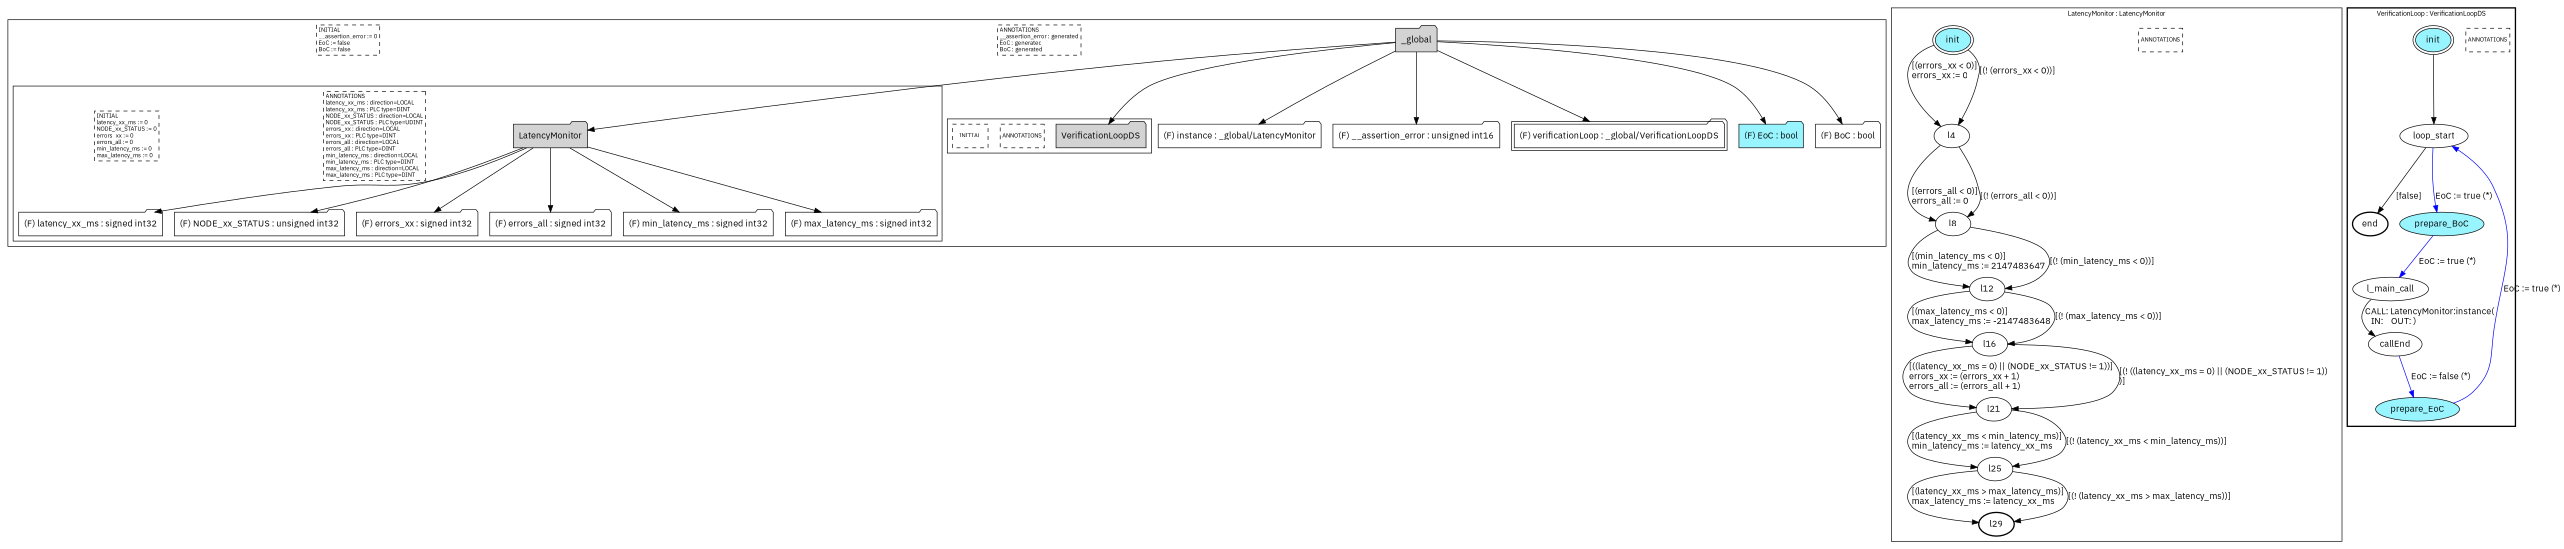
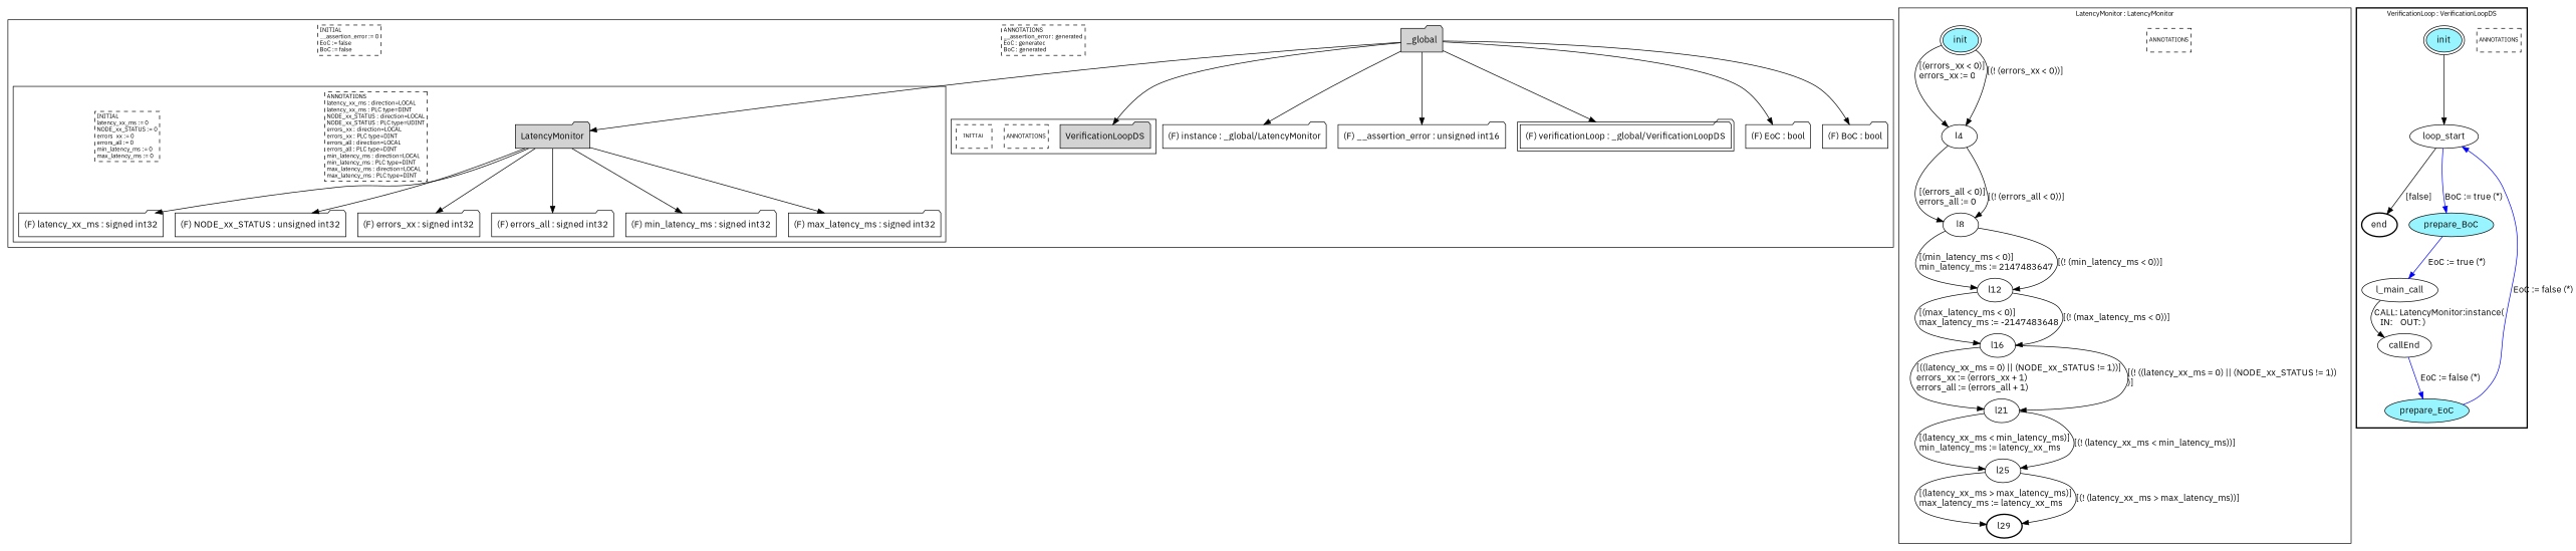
  digraph {
    fontname="IBM Plex Sans"
    node [fontname="IBM Plex Sans" shape=ellipse style=filled fillcolor=white]
    edge [fontname="IBM Plex Sans" color=black]
    n1 [label=LatencyMonitor shape=folder fillcolor=""]
    n2 [label="(F) latency_xx_ms : signed int32" shape=folder]
    n3 [label="(F) NODE_xx_STATUS : unsigned int32" shape=folder]
    n4 [label="(F) errors_xx : signed int32" shape=folder]
    n5 [label="(F) errors_all : signed int32" shape=folder]
    n6 [label="(F) min_latency_ms : signed int32" shape=folder]
    n7 [label="(F) max_latency_ms : signed int32" shape=folder]
    n8 [fontsize=9 label="ANNOTATIONS\llatency_xx_ms : direction=LOCAL\llatency_xx_ms : PLC type=DINT\lNODE_xx_STATUS : direction=LOCAL\lNODE_xx_STATUS : PLC type=UDINT\lerrors_xx : direction=LOCAL\lerrors_xx : PLC type=DINT\lerrors_all : direction=LOCAL\lerrors_all : PLC type=DINT\lmin_latency_ms : direction=LOCAL\lmin_latency_ms : PLC type=DINT\lmax_latency_ms : direction=LOCAL\lmax_latency_ms : PLC type=DINT\l" margin="0.04,0.04" shape=rectangle style=dashed]
    n9 [fillcolor=lightyellow fontsize=9 label="INITIAL\llatency_xx_ms := 0\lNODE_xx_STATUS := 0\lerrors_xx := 0\lerrors_all := 0\lmin_latency_ms := 0\lmax_latency_ms := 0\l" margin="0.04,0.04" shape=rectangle style=dashed]
    n10 [label=VerificationLoopDS shape=folder fillcolor=""]
    n11 [fontsize=9 label=ANNOTATIONS margin="0.04,0.04" shape=rectangle style=dashed]
    n12 [fillcolor=lightyellow fontsize=9 label=INITIAL margin="0.04,0.04" shape=rectangle style=dashed]
    n13 [label=_global shape=folder fillcolor=""]
    n14 [label="(F) instance : _global/LatencyMonitor" shape=folder]
    n15 [label="(F) __assertion_error : unsigned int16" shape=folder]
    n16 [label="(F) verificationLoop : _global/VerificationLoopDS" peripheries=2 shape=folder]
-   n17 [fillcolor=cadetblue1 label="(F) EoC : bool" shape=folder]
+   n17 [label="(F) EoC : bool" shape=folder]
    n18 [label="(F) BoC : bool" shape=folder]
    n19 [fontsize=9 label="ANNOTATIONS\l__assertion_error : generated\lEoC : generated\lBoC : generated\l" margin="0.04,0.04" shape=rectangle style=dashed]
    n20 [fillcolor=lightyellow fontsize=9 label="INITIAL\l__assertion_error := 0\lEoC := false\lBoC := false\l" margin="0.04,0.04" shape=rectangle style=dashed]
    n21 [fontsize=9 label=ANNOTATIONS margin="0.04,0.04" shape=rectangle style=dashed]
    n22 [color=black fillcolor=cadetblue1 label=init peripheries=2]
    n23 [color=black label=l4]
    n24 [color=black label=l8]
    n25 [color=black label=l12]
    n26 [color=black label=l16]
    n27 [color=black label=l21]
    n28 [color=black label=l25]
    n29 [color=black label=l29 style=bold]
    n30 [fontsize=9 label=ANNOTATIONS margin="0.04,0.04" shape=rectangle style=dashed]
    n31 [color=black fillcolor=cadetblue1 label=init peripheries=2]
    n32 [color=black label=loop_start]
    n33 [color=black fillcolor=cadetblue1 label=end style=bold]
    n34 [color=black fillcolor=cadetblue1 label=prepare_BoC]
    n35 [color=black label=l_main_call]
    n36 [color=black label=callEnd]
    n37 [color=black fillcolor=cadetblue1 label=prepare_EoC]
    subgraph cluster_1 {
      n13
      n14
      n15
      n16
      n17
      n18
      n19
      n20
      subgraph cluster_2 {
        n1
        n2
        n3
        n4
        n5
        n6
        n7
        n8
        n9
      }
      subgraph cluster_3 {
        n10
        n11
        n12
      }
    }
    subgraph cluster_4 {
      color=black
      fontsize=10
      label="LatencyMonitor : LatencyMonitor"
      ranksep=0.4
      n21
      n22
      n23
      n24
      n25
      n26
      n27
      n28
      n29
    }
    subgraph cluster_5 {
      color=black
      fontsize=10
      label="VerificationLoop : VerificationLoopDS"
      ranksep=0.4
      style=bold
      n30
      n31
      n32
      n33
      n34
      n35
      n36
      n37
    }
    n1 -> n2 [color=""]
    n1 -> n3 [color=""]
    n1 -> n4 [color=""]
    n1 -> n5 [color=""]
    n1 -> n6 [color=""]
    n1 -> n7 [color=""]
    n13 -> n1 [color=""]
    n13 -> n10 [color=""]
    n13 -> n14 [color=""]
    n13 -> n15 [color=""]
    n13 -> n16 [color=""]
    n13 -> n17 [color=""]
    n13 -> n18 [color=""]
    n22 -> n23 [label="[(errors_xx < 0)]\lerrors_xx := 0\l"]
    n22 -> n23 [label="[(! (errors_xx < 0))]"]
    n23 -> n24 [label="[(errors_all < 0)]\lerrors_all := 0\l"]
    n23 -> n24 [label="[(! (errors_all < 0))]"]
    n24 -> n25 [label="[(min_latency_ms < 0)]\lmin_latency_ms := 2147483647\l"]
    n24 -> n25 [label="[(! (min_latency_ms < 0))]"]
    n25 -> n26 [label="[(max_latency_ms < 0)]\lmax_latency_ms := -2147483648\l"]
    n25 -> n26 [label="[(! (max_latency_ms < 0))]"]
    n26 -> n27 [label="[((latency_xx_ms = 0) || (NODE_xx_STATUS != 1))]\lerrors_xx := (errors_xx + 1)\lerrors_all := (errors_all + 1)\l"]
    n26 -> n27 [label="[(! ((latency_xx_ms = 0) || (NODE_xx_STATUS != 1))\l)]\l"]
    n27 -> n28 [label="[(latency_xx_ms < min_latency_ms)]\lmin_latency_ms := latency_xx_ms\l"]
    n27 -> n28 [label="[(! (latency_xx_ms < min_latency_ms))]"]
    n28 -> n29 [label="[(latency_xx_ms > max_latency_ms)]\lmax_latency_ms := latency_xx_ms\l"]
    n28 -> n29 [label="[(! (latency_xx_ms > max_latency_ms))]"]
    n31 -> n32
    n32 -> n33 [label="[false]"]
-   n32 -> n34 [color=blue label="EoC := true (*)"]
+   n32 -> n34 [color=blue label="BoC := true (*)"]
    n34 -> n35 [color=blue label="EoC := true (*)"]
    n35 -> n36 [label="CALL: LatencyMonitor:instance(\l   IN:    OUT: )\l"]
    n36 -> n37 [color=blue label="EoC := false (*)"]
-   n37 -> n32 [color=blue label="EoC := true (*)"]
+   n37 -> n32 [color=blue label="EoC := false (*)"]
  }
